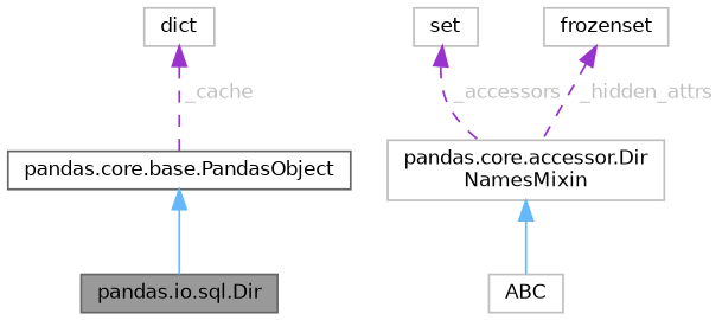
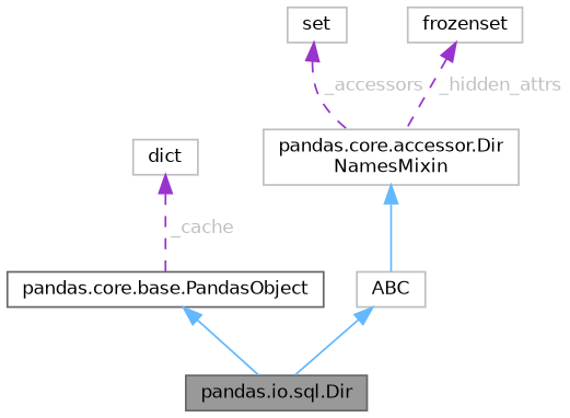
  digraph {
    node [color=grey75 fillcolor=white fontname=Helvetica fontsize=10 shape=box style=filled]
    edge [color=steelblue1 dir=back fontname=Helvetica fontsize=10 labelfontname=Helvetica labelfontsize=10 style=solid]
    n1 [color=gray40 fillcolor=grey60 fontcolor=black height=0.2 label="pandas.io.sql.Dir" width=0.4]
    n2 [color=gray40 height=0.2 label="pandas.core.base.PandasObject" width=0.4]
    n3 [height=0.2 label="pandas.core.accessor.Dir\lNamesMixin" width=0.4]
    n4 [height=0.2 label=ABC width=0.4]
    n5 [height=0.2 label=set width=0.4]
    n6 [height=0.2 label=frozenset width=0.4]
    n7 [height=0.2 label=dict width=0.4]
    n2 -> n1
    n3 -> n4
+   n4 -> n1
    n5 -> n3 [color=darkorchid3 fontcolor=grey label=" _accessors" style=dashed]
    n6 -> n3 [color=darkorchid3 fontcolor=grey label=" _hidden_attrs" style=dashed]
    n7 -> n2 [color=darkorchid3 fontcolor=grey label=" _cache" style=dashed]
  }
